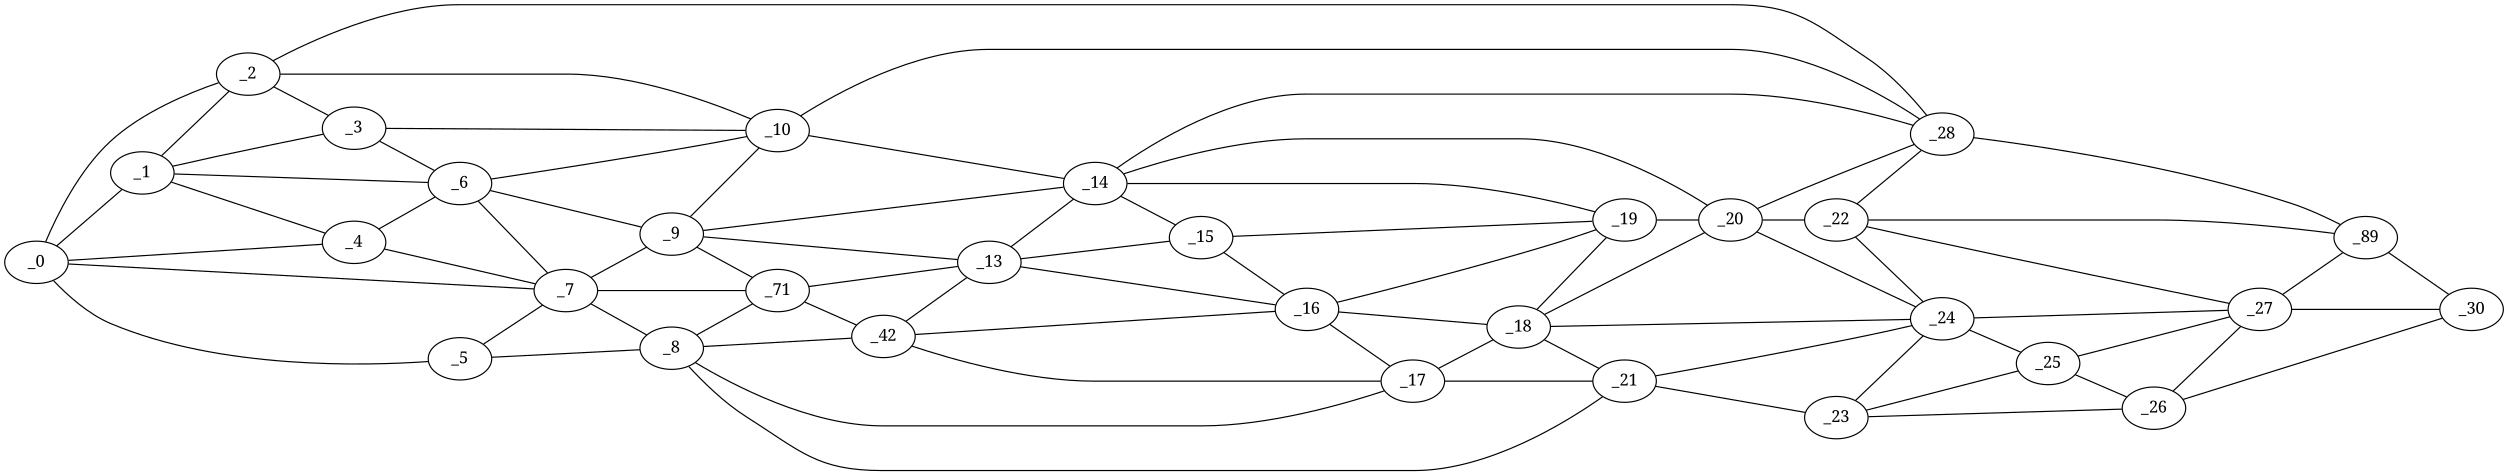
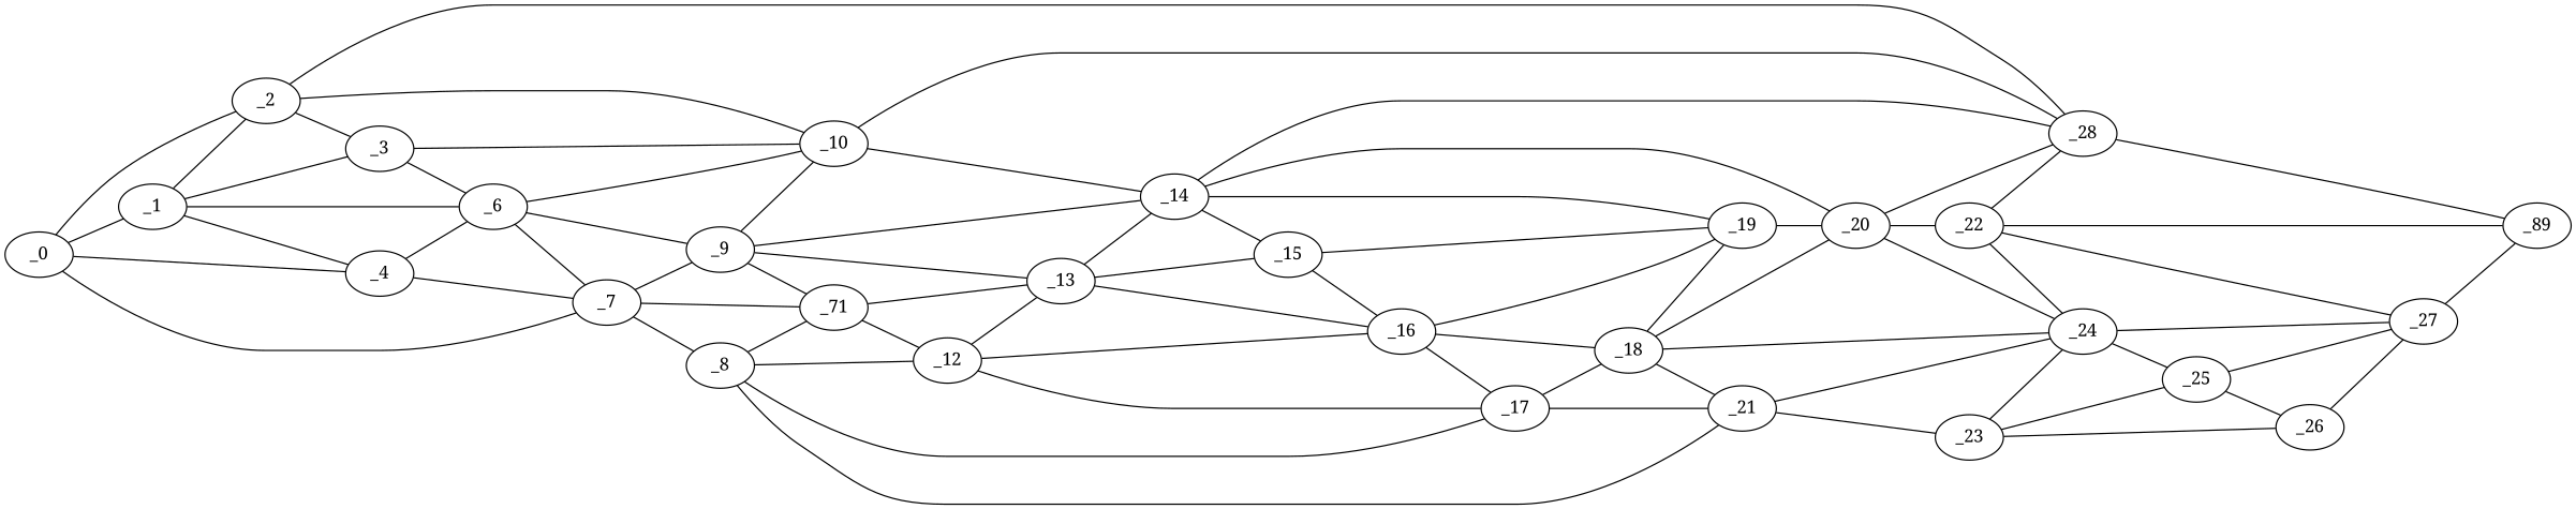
  graph {
    fontname="Noto Serif"
    rankdir=LR
    node [fontname="Noto Serif" x=76 y=78]
    edge [fontname="Noto Serif" valence=2]
    _0 [x=8 y=72]
    _1 [x=13 y=59]
    _2 [x=14 y=49]
    _4 [x=16 y=67]
-   _5 [x=17 y=88]
    _7 [x=24]
    _3 [x=15 y=53]
    _6 [x=22 y=64]
    _10 [x=33 y=49]
    _28 [x=114 y=39]
    _8 [x=29 y=90]
    _9 [x=32 y=64]
    n13 [label=_71 x=35]
    _14 [x=48 y=54]
    n15 [label=_89 x=120 y=56]
-   _12 [x=42 y=86 label=_42]
+   _12 [x=42 y=86]
    _17 [x=65 y=86]
    _21 [y=89]
    _13 [x=43 y=77]
    _15 [x=59 y=64]
    _19 [x=71 y=63]
    _20 [y=63]
-   _30 [x=123]
    _16 [x=64 y=77]
    _18 [x=70]
    _24 [x=95 y=72]
    _23 [x=93 y=88]
    _27 [x=109 y=70]
    _25 [x=102 y=77]
    _26 [x=108 y=86]
    _22 [x=92 y=62]
    _0 -- _1 [valence=1]
    _0 -- _2 [valence=1]
    _0 -- _4
-   _0 -- _5 [valence=1]
    _0 -- _7 [valence=1]
    _1 -- _2
    _1 -- _4 [valence=1]
    _1 -- _3 [valence=1]
    _1 -- _6
    _2 -- _3
    _2 -- _10
    _2 -- _28 [valence=1]
    _4 -- _7 [valence=1]
    _4 -- _6
-   _5 -- _7
-   _5 -- _8 [valence=1]
    _7 -- _8 [valence=1]
    _7 -- _9
    _7 -- n13
    _3 -- _6
    _3 -- _10 [valence=1]
    _6 -- _7
    _6 -- _10
    _6 -- _9
    _10 -- _28
    _10 -- _14 [valence=1]
    _28 -- n15 [valence=1]
    _8 -- n13
    _8 -- _12
    _8 -- _17
    _8 -- _21 [valence=1]
    _9 -- _10
    _9 -- n13
    _9 -- _14
    _9 -- _13
    n13 -- _12
    n13 -- _13 [valence=1]
    _14 -- _28
    _14 -- _15 [valence=1]
    _14 -- _19
    _14 -- _20
-   n15 -- _30 [valence=1]
    _12 -- _17
    _12 -- _13
    _12 -- _16 [valence=1]
    _17 -- _21
    _17 -- _18 [valence=1]
    _21 -- _24 [valence=1]
    _21 -- _23 [valence=1]
    _13 -- _14 [valence=1]
    _13 -- _15
    _13 -- _16
    _15 -- _19 [valence=1]
    _15 -- _16
    _19 -- _20 [valence=1]
    _20 -- _28 [valence=1]
    _20 -- _24
    _20 -- _22 [valence=1]
    _16 -- _17
    _16 -- _19 [valence=1]
    _16 -- _18
    _18 -- _21
    _18 -- _19
    _18 -- _20 [valence=1]
    _18 -- _24
    _24 -- _27
    _24 -- _25
    _23 -- _24
    _23 -- _25 [valence=1]
    _23 -- _26 [valence=1]
    _27 -- n15 [valence=1]
-   _27 -- _30
    _25 -- _27
    _25 -- _26 [valence=1]
-   _26 -- _30 [valence=1]
    _26 -- _27 [valence=1]
    _22 -- _28
    _22 -- n15
    _22 -- _24
    _22 -- _27
  }
